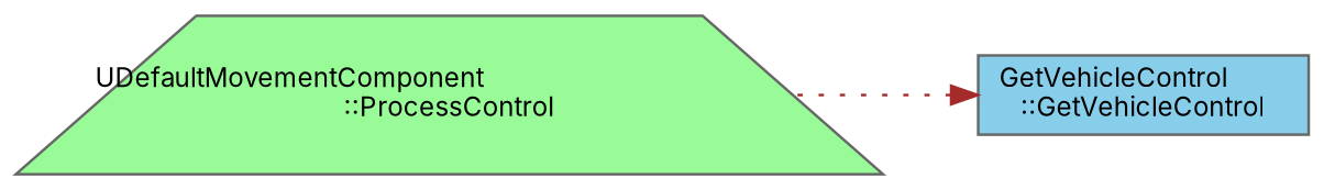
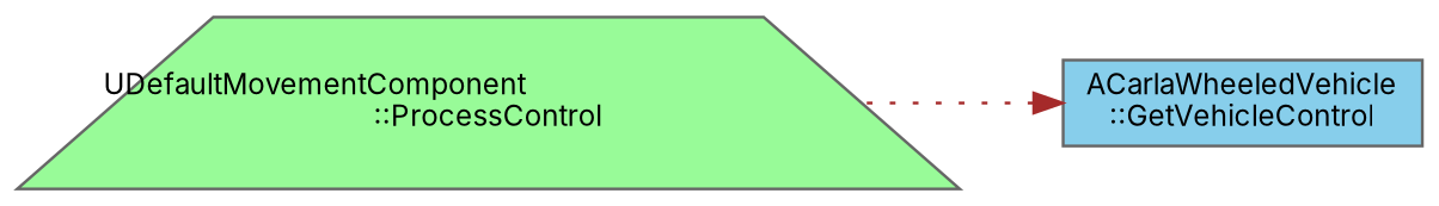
  digraph {
    rankdir=RL
    fontname=Inter
    node [fontname=Inter fontsize=10 style=filled]
-   n1 [color=gray40 fillcolor=skyblue fontcolor=black height=0.2 label="GetVehicleControl\l::GetVehicleControl" shape=box width=0.4]
+   n1 [color=gray40 fillcolor=skyblue fontcolor=black height=0.2 label="ACarlaWheeledVehicle\l::GetVehicleControl" shape=box width=0.4]
    n2 [color=grey40 fillcolor=palegreen height=0.2 label="UDefaultMovementComponent\l::ProcessControl" shape=trapezium width=0.4]
    n1 -> n2 [color=brown dir=back fontname=Inter fontsize=10 labelfontname=Helvetica labelfontsize=10 style=dotted]
  }
